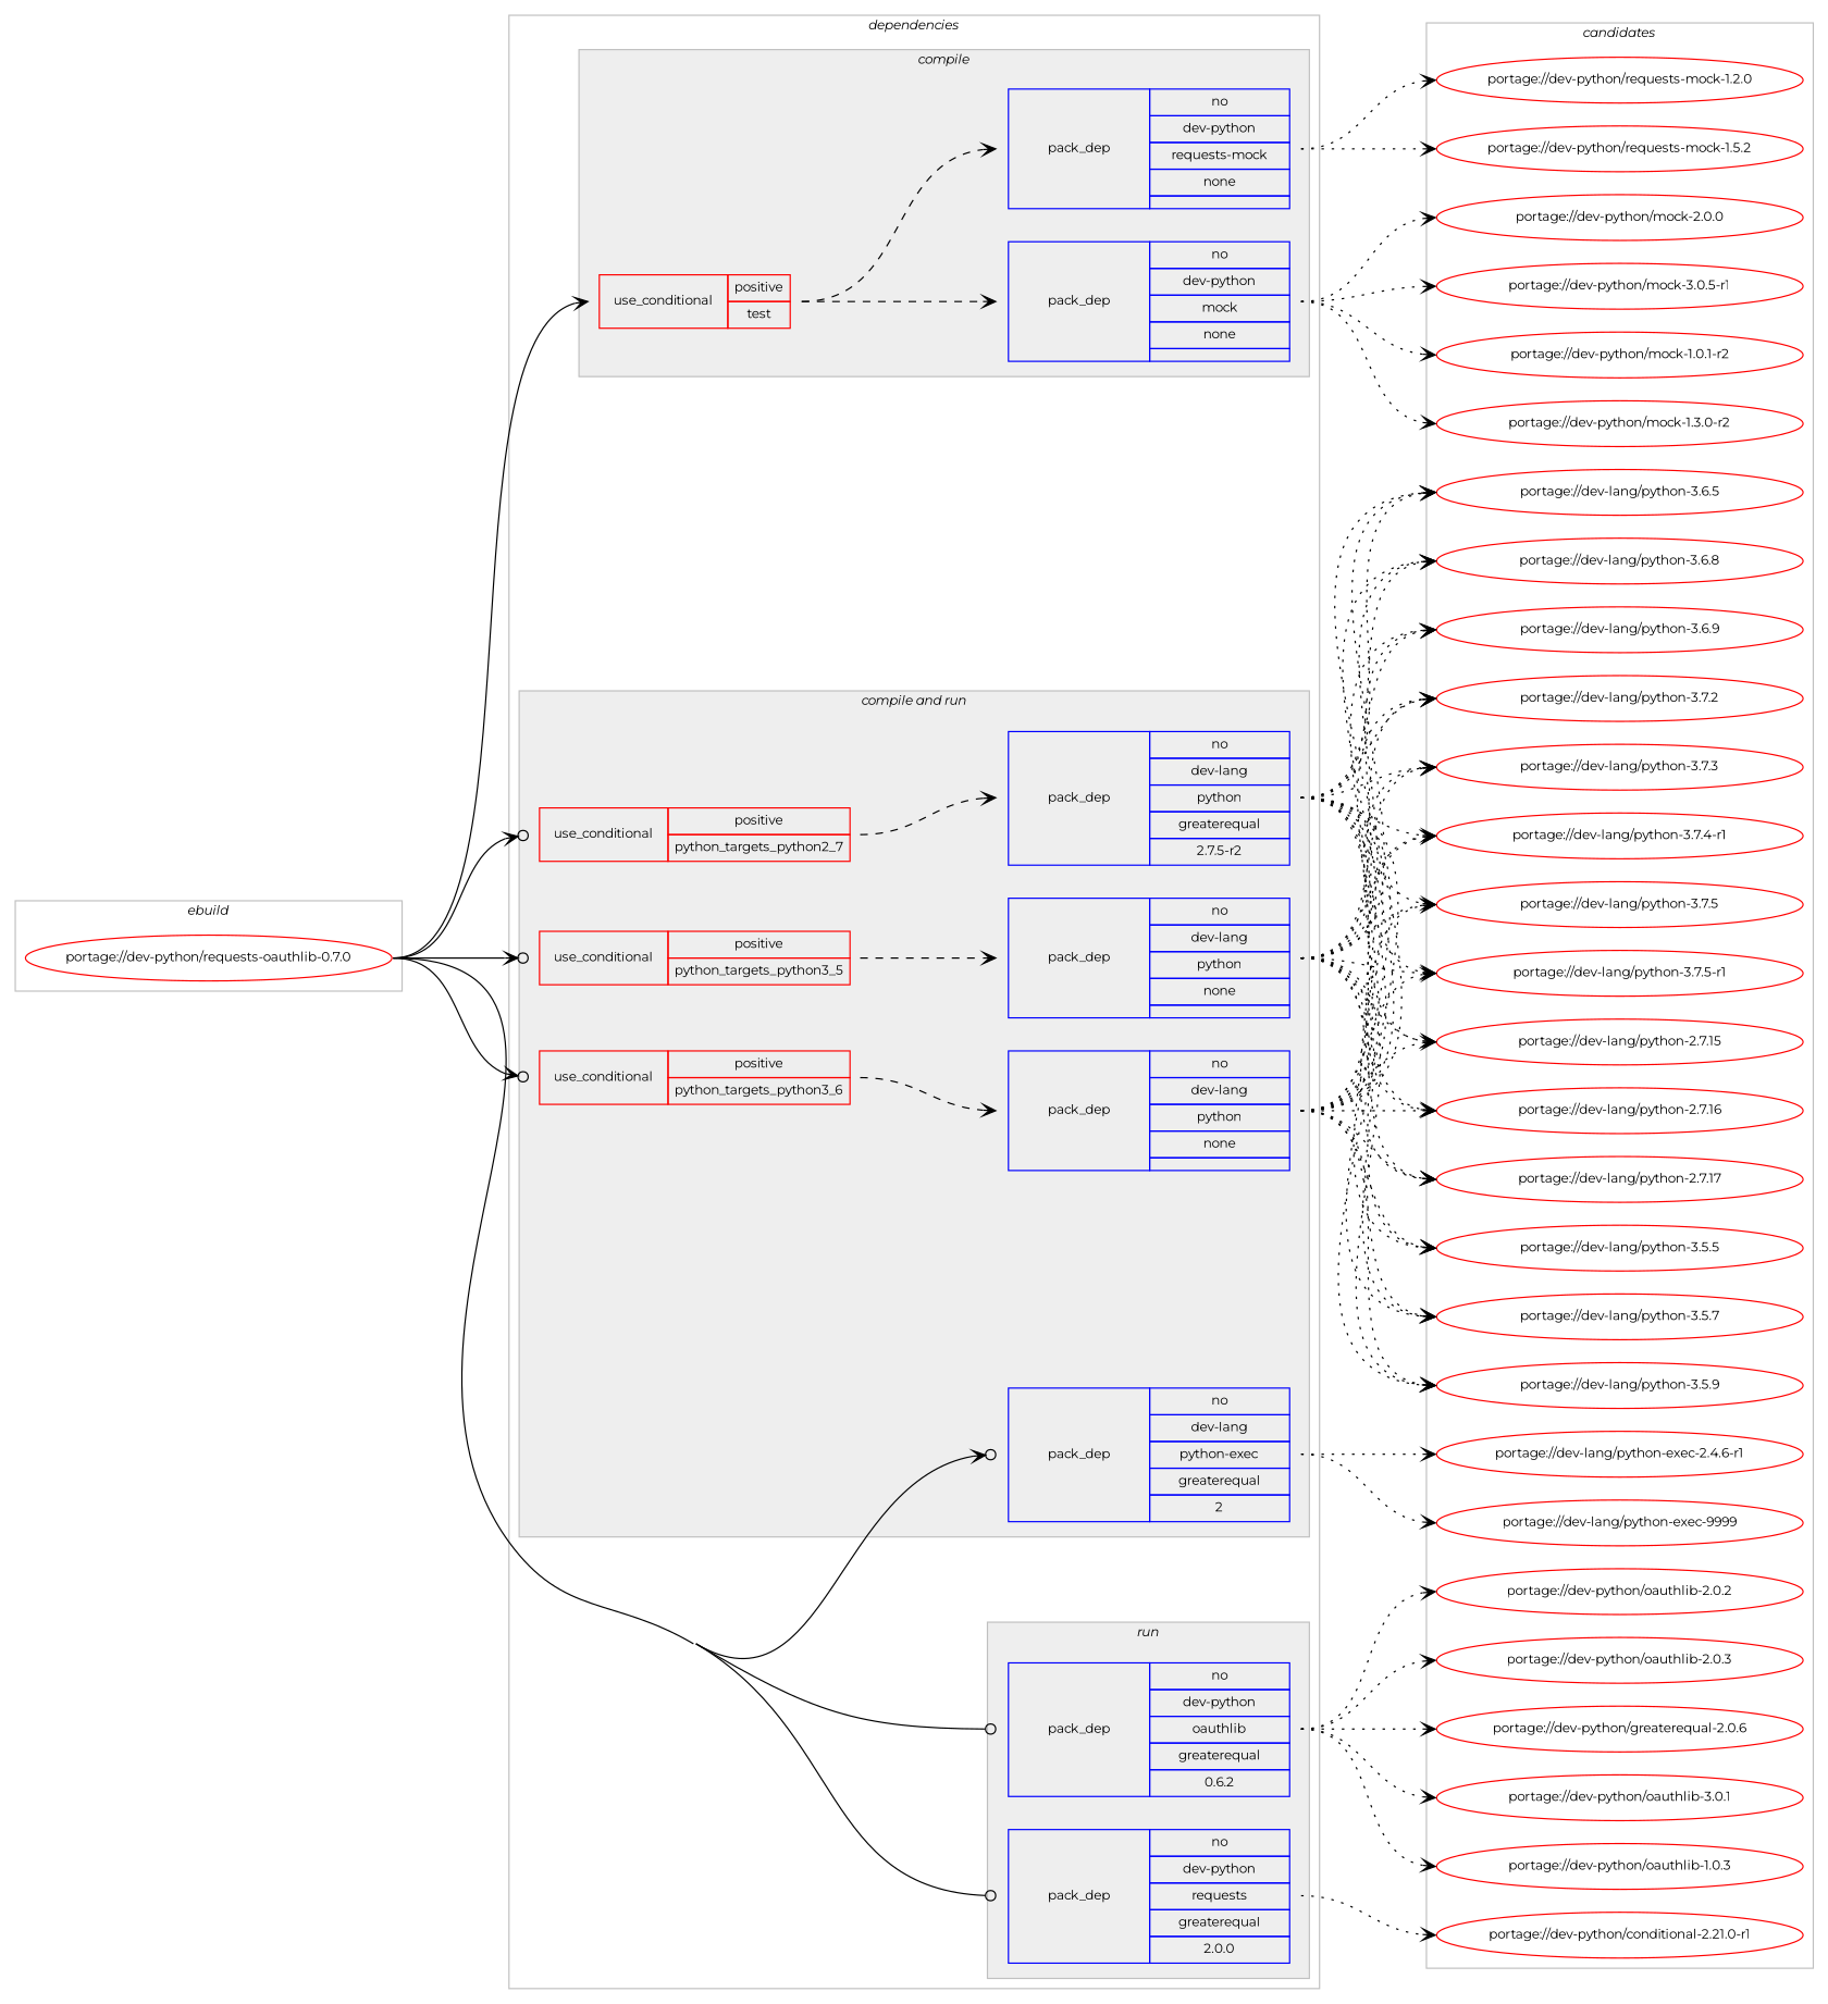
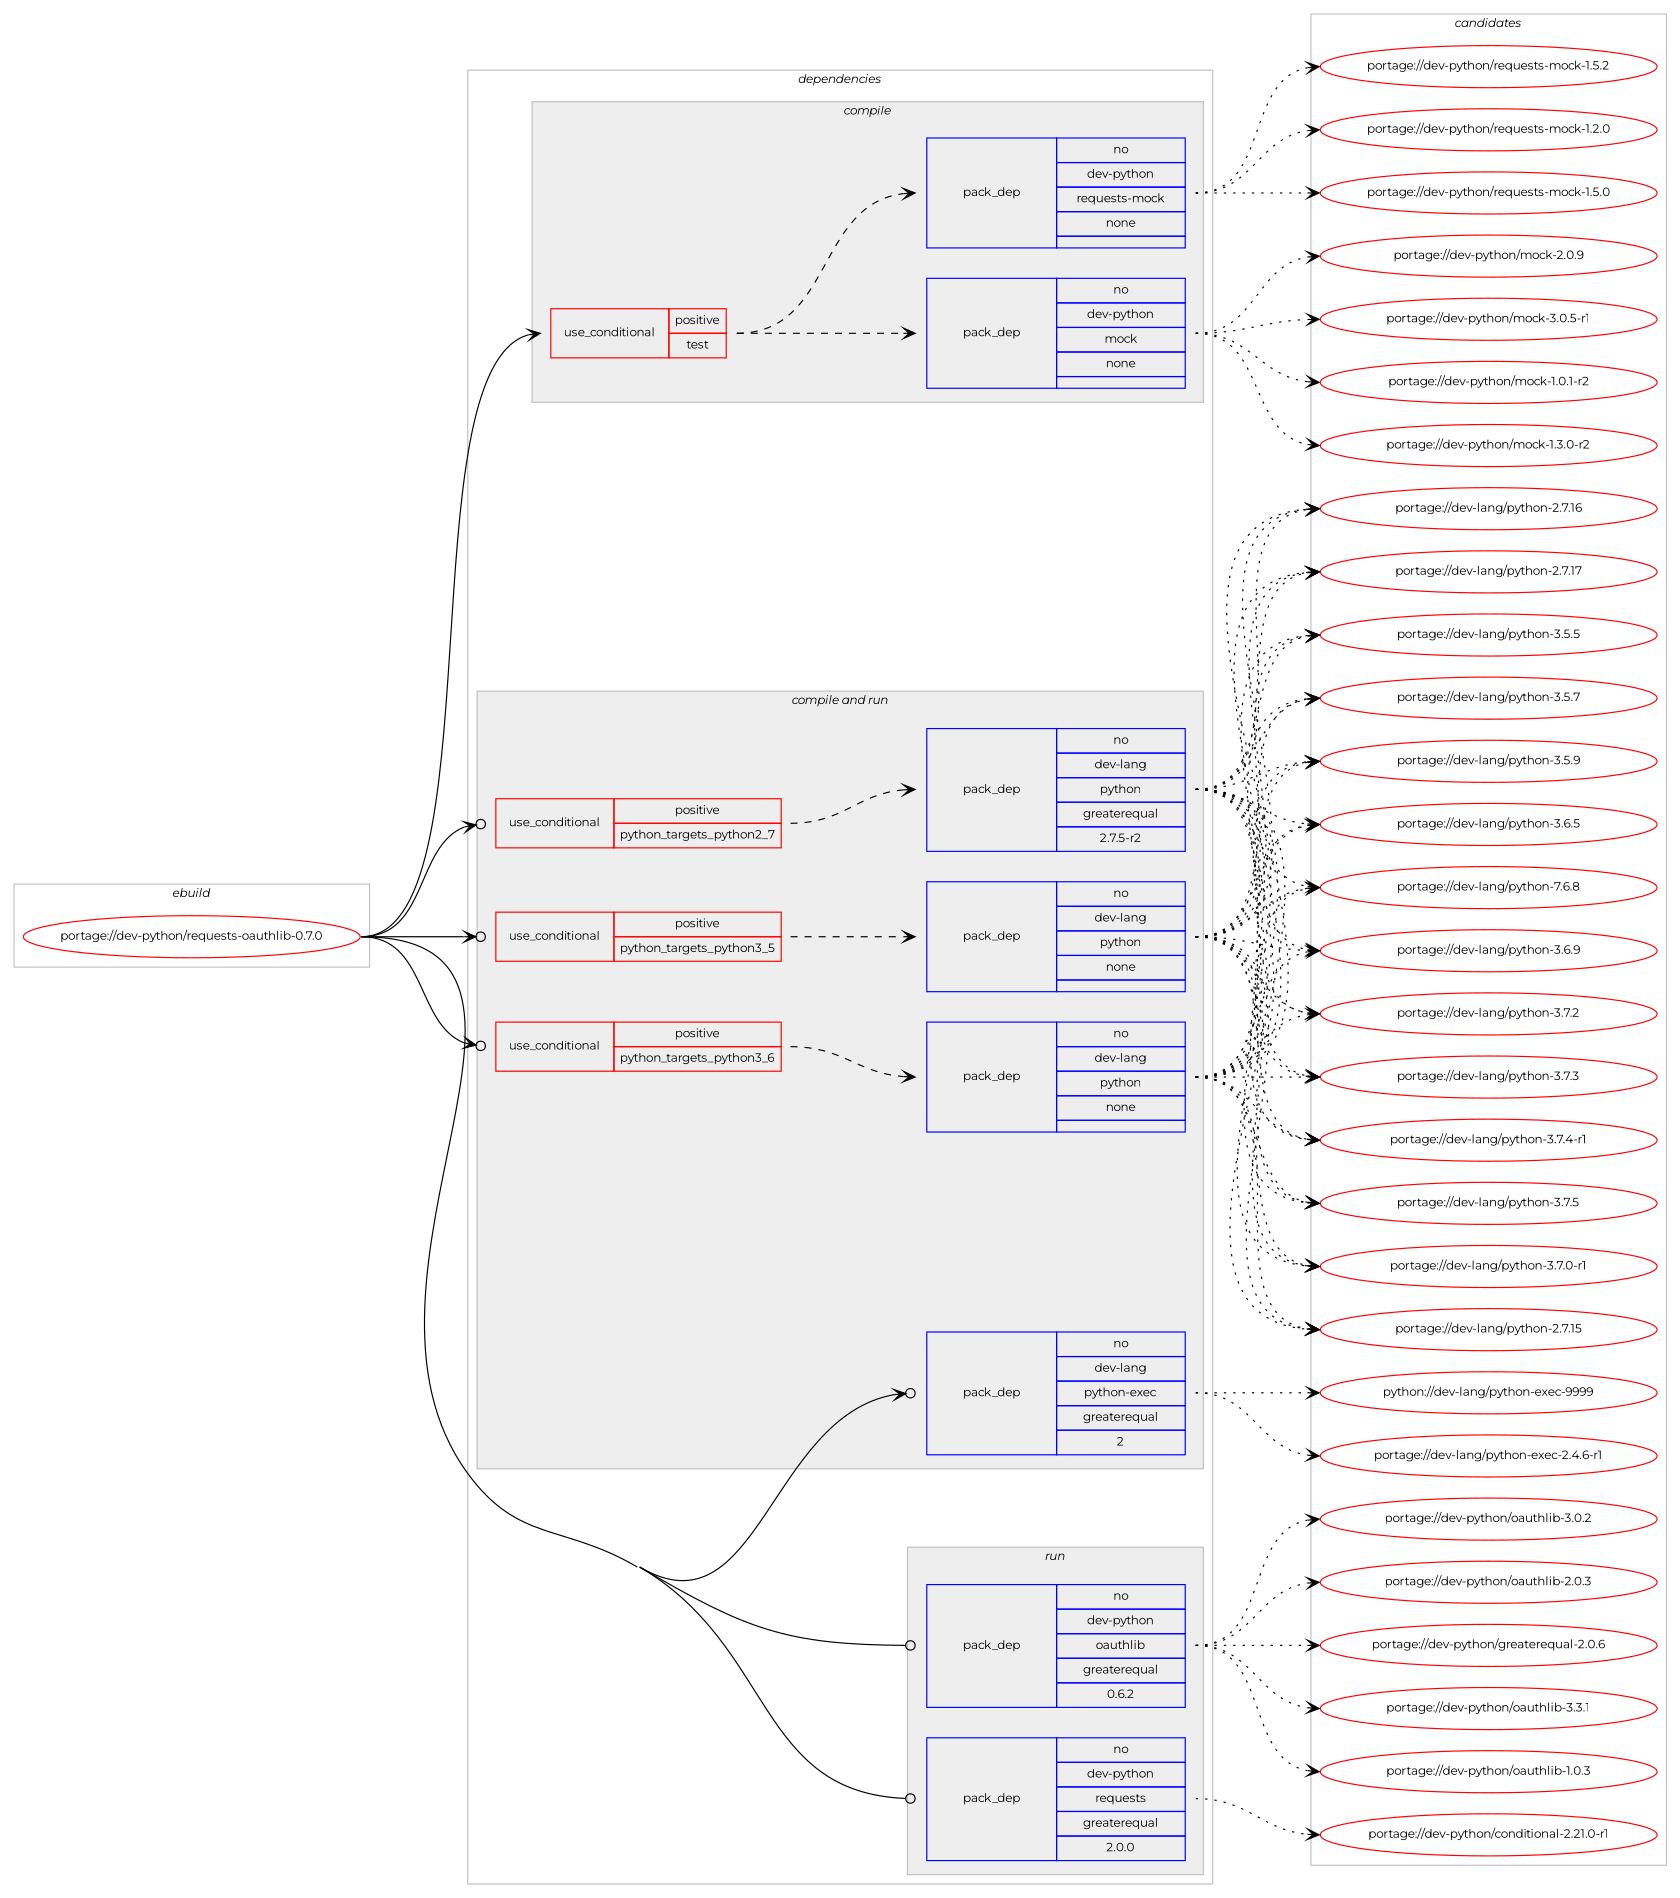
  digraph {
    compound=true
    concentrate=true
    fontname=Montserrat
    fontsize=10
    newrank=true
    rankdir=LR
    ranksep=1.5
    node [color=red fontname=Montserrat fontsize=10]
    edge [arrowhead=vee fontname=Montserrat headport=w style=dotted tailport=e weight=100]
    n1 [label="portage://dev-python/requests-oauthlib-0.7.0" width=4]
    n2 [color=blue label=<<TABLE BORDER="0" CELLBORDER="1" CELLSPACING="0" CELLPADDING="4" WIDTH="220"><TR><TD ROWSPAN="6" CELLPADDING="30">pack_dep</TD></TR><TR><TD WIDTH="110">no</TD></TR><TR><TD>dev-python</TD></TR><TR><TD>mock</TD></TR><TR><TD>none</TD></TR><TR><TD></TD></TR></TABLE>> shape=none]
    n3 [color=blue label=<<TABLE BORDER="0" CELLBORDER="1" CELLSPACING="0" CELLPADDING="4" WIDTH="220"><TR><TD ROWSPAN="6" CELLPADDING="30">pack_dep</TD></TR><TR><TD WIDTH="110">no</TD></TR><TR><TD>dev-python</TD></TR><TR><TD>requests-mock</TD></TR><TR><TD>none</TD></TR><TR><TD></TD></TR></TABLE>> shape=none]
    n4 [label=<<TABLE BORDER="0" CELLBORDER="1" CELLSPACING="0" CELLPADDING="4"><TR><TD ROWSPAN="3" CELLPADDING="10">use_conditional</TD></TR><TR><TD>positive</TD></TR><TR><TD>test</TD></TR></TABLE>> shape=none]
    n5 [color=blue label=<<TABLE BORDER="0" CELLBORDER="1" CELLSPACING="0" CELLPADDING="4" WIDTH="220"><TR><TD ROWSPAN="6" CELLPADDING="30">pack_dep</TD></TR><TR><TD WIDTH="110">no</TD></TR><TR><TD>dev-lang</TD></TR><TR><TD>python</TD></TR><TR><TD>greaterequal</TD></TR><TR><TD>2.7.5-r2</TD></TR></TABLE>> shape=none]
    n6 [label=<<TABLE BORDER="0" CELLBORDER="1" CELLSPACING="0" CELLPADDING="4"><TR><TD ROWSPAN="3" CELLPADDING="10">use_conditional</TD></TR><TR><TD>positive</TD></TR><TR><TD>python_targets_python2_7</TD></TR></TABLE>> shape=none]
    n7 [color=blue label=<<TABLE BORDER="0" CELLBORDER="1" CELLSPACING="0" CELLPADDING="4" WIDTH="220"><TR><TD ROWSPAN="6" CELLPADDING="30">pack_dep</TD></TR><TR><TD WIDTH="110">no</TD></TR><TR><TD>dev-lang</TD></TR><TR><TD>python</TD></TR><TR><TD>none</TD></TR><TR><TD></TD></TR></TABLE>> shape=none]
    n8 [label=<<TABLE BORDER="0" CELLBORDER="1" CELLSPACING="0" CELLPADDING="4"><TR><TD ROWSPAN="3" CELLPADDING="10">use_conditional</TD></TR><TR><TD>positive</TD></TR><TR><TD>python_targets_python3_5</TD></TR></TABLE>> shape=none]
    n9 [color=blue label=<<TABLE BORDER="0" CELLBORDER="1" CELLSPACING="0" CELLPADDING="4" WIDTH="220"><TR><TD ROWSPAN="6" CELLPADDING="30">pack_dep</TD></TR><TR><TD WIDTH="110">no</TD></TR><TR><TD>dev-lang</TD></TR><TR><TD>python</TD></TR><TR><TD>none</TD></TR><TR><TD></TD></TR></TABLE>> shape=none]
    n10 [label=<<TABLE BORDER="0" CELLBORDER="1" CELLSPACING="0" CELLPADDING="4"><TR><TD ROWSPAN="3" CELLPADDING="10">use_conditional</TD></TR><TR><TD>positive</TD></TR><TR><TD>python_targets_python3_6</TD></TR></TABLE>> shape=none]
    n11 [color=blue label=<<TABLE BORDER="0" CELLBORDER="1" CELLSPACING="0" CELLPADDING="4" WIDTH="220"><TR><TD ROWSPAN="6" CELLPADDING="30">pack_dep</TD></TR><TR><TD WIDTH="110">no</TD></TR><TR><TD>dev-lang</TD></TR><TR><TD>python-exec</TD></TR><TR><TD>greaterequal</TD></TR><TR><TD>2</TD></TR></TABLE>> shape=none]
    n12 [color=blue label=<<TABLE BORDER="0" CELLBORDER="1" CELLSPACING="0" CELLPADDING="4" WIDTH="220"><TR><TD ROWSPAN="6" CELLPADDING="30">pack_dep</TD></TR><TR><TD WIDTH="110">no</TD></TR><TR><TD>dev-python</TD></TR><TR><TD>oauthlib</TD></TR><TR><TD>greaterequal</TD></TR><TR><TD>0.6.2</TD></TR></TABLE>> shape=none]
    n13 [color=blue label=<<TABLE BORDER="0" CELLBORDER="1" CELLSPACING="0" CELLPADDING="4" WIDTH="220"><TR><TD ROWSPAN="6" CELLPADDING="30">pack_dep</TD></TR><TR><TD WIDTH="110">no</TD></TR><TR><TD>dev-python</TD></TR><TR><TD>requests</TD></TR><TR><TD>greaterequal</TD></TR><TR><TD>2.0.0</TD></TR></TABLE>> shape=none]
    n14 [label="portage://dev-python/mock-1.0.1-r2" width=4]
    n15 [label="portage://dev-python/mock-1.3.0-r2" width=4]
-   n16 [label="portage://dev-python/mock-2.0.0" width=4]
+   n16 [label="portage://dev-python/mock-2.0.9" width=4]
    n17 [label="portage://dev-python/mock-3.0.5-r1" width=4]
    n18 [label="portage://dev-python/requests-mock-1.2.0" width=4]
+   n19 [label="portage://dev-python/requests-mock-1.5.0" width=4]
    n20 [label="portage://dev-python/requests-mock-1.5.2" width=4]
    n21 [label="portage://dev-lang/python-2.7.15" width=4]
    n22 [label="portage://dev-lang/python-2.7.16" width=4]
    n23 [label="portage://dev-lang/python-2.7.17" width=4]
    n24 [label="portage://dev-lang/python-3.5.5" width=4]
    n25 [label="portage://dev-lang/python-3.5.7" width=4]
    n26 [label="portage://dev-lang/python-3.5.9" width=4]
    n27 [label="portage://dev-lang/python-3.6.5" width=4]
-   n28 [label="portage://dev-lang/python-3.6.8" width=4]
+   n28 [label="portage://dev-lang/python-7.6.8" width=4]
    n29 [label="portage://dev-lang/python-3.6.9" width=4]
    n30 [label="portage://dev-lang/python-3.7.2" width=4]
    n31 [label="portage://dev-lang/python-3.7.3" width=4]
    n32 [label="portage://dev-lang/python-3.7.4-r1" width=4]
    n33 [label="portage://dev-lang/python-3.7.5" width=4]
-   n34 [label="portage://dev-lang/python-3.7.5-r1" width=4]
+   n34 [label="portage://dev-lang/python-3.7.0-r1" width=4]
    n35 [label="portage://dev-lang/python-exec-2.4.6-r1" width=4]
-   n36 [label="portage://dev-lang/python-exec-9999" width=4]
+   n36 [label="python://dev-lang/python-exec-9999" width=4]
    n37 [label="portage://dev-python/oauthlib-1.0.3" width=4]
-   n38 [label="portage://dev-python/oauthlib-2.0.2" width=4]
+   n38 [label="portage://dev-python/oauthlib-3.0.2" width=4]
    n39 [label="portage://dev-python/oauthlib-2.0.3" width=4]
    n40 [label="portage://dev-python/greaterequal-2.0.6" width=4]
-   n41 [label="portage://dev-python/oauthlib-3.0.1" width=4]
+   n41 [label="portage://dev-python/oauthlib-3.3.1" width=4]
    n42 [label="portage://dev-python/conditional-2.21.0-r1" width=4]
    subgraph cluster_1 {
      color=gray
      label=<<i>ebuild</i>>
      rank=same
      n1
    }
    subgraph cluster_2 {
      color=gray
      label=<<i>dependencies</i>>
      subgraph cluster_3 {
        color=gray
        fillcolor="#eeeeee"
        label=<<i>compile</i>>
        style=filled
        subgraph sub_4 {
          color=gray
          fillcolor="#eeeeee"
          label=<<i>compile</i>>
          style=filled
          n4
          subgraph sub_5 {
            color=gray
            fillcolor="#eeeeee"
            label=<<i>compile</i>>
            style=filled
            n2
          }
          subgraph sub_6 {
            color=gray
            fillcolor="#eeeeee"
            label=<<i>compile</i>>
            style=filled
            n3
          }
        }
      }
      subgraph cluster_7 {
        color=gray
        fillcolor="#eeeeee"
        label=<<i>compile and run</i>>
        style=filled
        subgraph sub_8 {
          color=gray
          fillcolor="#eeeeee"
          label=<<i>compile and run</i>>
          style=filled
          n6
          subgraph sub_9 {
            color=gray
            fillcolor="#eeeeee"
            label=<<i>compile and run</i>>
            style=filled
            n5
          }
        }
        subgraph sub_10 {
          color=gray
          fillcolor="#eeeeee"
          label=<<i>compile and run</i>>
          style=filled
          n8
          subgraph sub_11 {
            color=gray
            fillcolor="#eeeeee"
            label=<<i>compile and run</i>>
            style=filled
            n7
          }
        }
        subgraph sub_12 {
          color=gray
          fillcolor="#eeeeee"
          label=<<i>compile and run</i>>
          style=filled
          n10
          subgraph sub_13 {
            color=gray
            fillcolor="#eeeeee"
            label=<<i>compile and run</i>>
            style=filled
            n9
          }
        }
        subgraph sub_14 {
          color=gray
          fillcolor="#eeeeee"
          label=<<i>compile and run</i>>
          style=filled
          n11
        }
      }
      subgraph cluster_15 {
        color=gray
        fillcolor="#eeeeee"
        label=<<i>run</i>>
        style=filled
        subgraph sub_16 {
          color=gray
          fillcolor="#eeeeee"
          label=<<i>run</i>>
          style=filled
          n12
        }
        subgraph sub_17 {
          color=gray
          fillcolor="#eeeeee"
          label=<<i>run</i>>
          style=filled
          n13
        }
      }
    }
    subgraph cluster_18 {
      color=gray
      label=<<i>candidates</i>>
      rank=same
      subgraph sub_19 {
        color=black
        label=<<i>candidates</i>>
        nodesep=1
        rank=same
        n14
        n15
        n16
        n17
      }
      subgraph sub_20 {
        color=black
        label=<<i>candidates</i>>
        nodesep=1
        rank=same
        n18
+       n19
        n20
      }
      subgraph sub_21 {
        color=black
        label=<<i>candidates</i>>
        nodesep=1
        rank=same
        n21
        n22
        n23
        n24
        n25
        n26
        n27
        n28
        n29
        n30
        n31
        n32
        n33
        n34
      }
      subgraph sub_22 {
        color=black
        label=<<i>candidates</i>>
        nodesep=1
        rank=same
        n21
        n22
        n23
        n24
        n25
        n26
        n27
        n28
        n29
        n30
        n31
        n32
        n33
        n34
      }
      subgraph sub_23 {
        color=black
        label=<<i>candidates</i>>
        nodesep=1
        rank=same
        n21
        n22
        n23
        n24
        n25
        n26
        n27
        n28
        n29
        n30
        n31
        n32
        n33
        n34
      }
      subgraph sub_24 {
        color=black
        label=<<i>candidates</i>>
        nodesep=1
        rank=same
        n35
        n36
      }
      subgraph sub_25 {
        color=black
        label=<<i>candidates</i>>
        nodesep=1
        rank=same
        n37
        n38
        n39
        n40
        n41
      }
      subgraph sub_26 {
        color=black
        label=<<i>candidates</i>>
        nodesep=1
        rank=same
        n42
      }
    }
    n1 -> n4 [style=solid weight=20]
    n1 -> n6 [arrowhead=odotvee style=solid weight=20]
    n1 -> n8 [arrowhead=odotvee style=solid weight=20]
    n1 -> n10 [arrowhead=odotvee style=solid weight=20]
    n1 -> n11 [arrowhead=odotvee style=solid weight=20]
    n1 -> n12 [arrowhead=odot style=solid weight=20]
    n1 -> n13 [arrowhead=odot style=solid weight=20]
    n2 -> n14
    n2 -> n15
    n2 -> n16
    n2 -> n17
    n3 -> n18
+   n3 -> n19
    n3 -> n20
    n4 -> n2 [style=dashed weight=20]
    n4 -> n3 [style=dashed weight=20]
    n5 -> n21
    n5 -> n22
    n5 -> n23
    n5 -> n24
    n5 -> n25
    n5 -> n26
    n5 -> n27
    n5 -> n28
    n5 -> n29
    n5 -> n30
    n5 -> n31
    n5 -> n32
    n5 -> n33
    n5 -> n34
    n6 -> n5 [style=dashed weight=20]
    n7 -> n21
    n7 -> n22
    n7 -> n23
    n7 -> n24
    n7 -> n25
    n7 -> n26
    n7 -> n27
    n7 -> n28
    n7 -> n29
    n7 -> n30
    n7 -> n31
    n7 -> n32
    n7 -> n33
    n7 -> n34
    n8 -> n7 [style=dashed weight=20]
    n9 -> n21
    n9 -> n22
    n9 -> n23
    n9 -> n24
    n9 -> n25
    n9 -> n26
    n9 -> n27
    n9 -> n28
    n9 -> n29
    n9 -> n30
    n9 -> n31
    n9 -> n32
    n9 -> n33
    n9 -> n34
    n10 -> n9 [style=dashed weight=20]
    n11 -> n35
    n11 -> n36
    n12 -> n37
    n12 -> n38
    n12 -> n39
    n12 -> n40
    n12 -> n41
    n13 -> n42
  }
